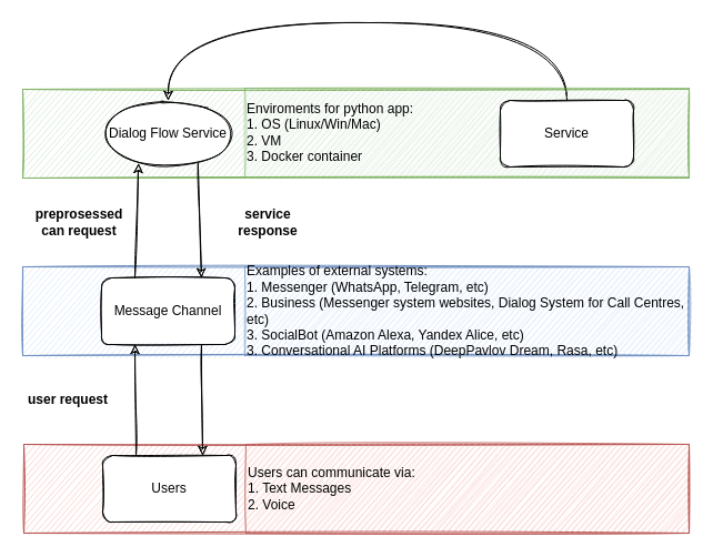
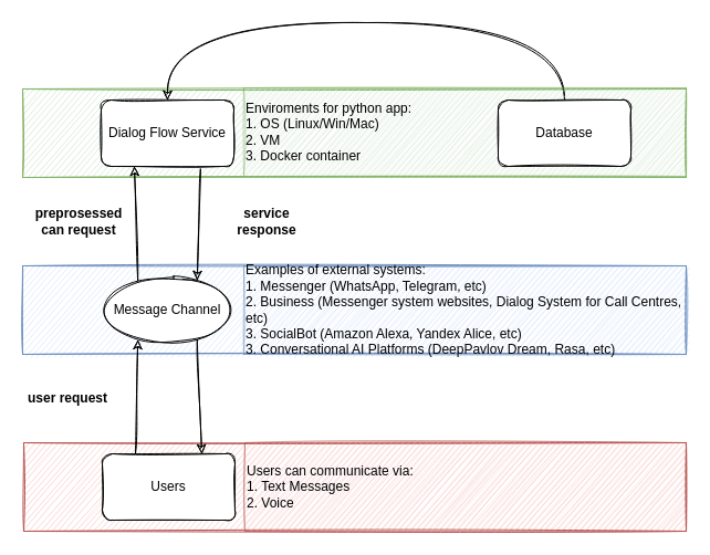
  <mxCell id="0" />
  <mxCell id="1" parent="0" />
  <mxCell id="2" value="" style="rounded=0;whiteSpace=wrap;html=1;fillColor=#dae8fc;strokeColor=#6c8ebf;sketch=1;" parent="1" vertex="1"><mxGeometry x="20" y="240" width="600" height="80" as="geometry" /></mxCell>
  <mxCell id="3" value="" style="rounded=0;whiteSpace=wrap;html=1;fillColor=#d5e8d4;strokeColor=#82b366;sketch=1;" parent="1" vertex="1"><mxGeometry x="20" y="80" width="600" height="80" as="geometry" /></mxCell>
  <mxCell id="4" style="edgeStyle=none;html=1;exitX=0.75;exitY=1;exitDx=0;exitDy=0;startArrow=none;startFill=0;endArrow=classic;endFill=1;entryX=0.75;entryY=0;entryDx=0;entryDy=0;sketch=1;" parent="1" source="6" target="7" edge="1"><mxGeometry relative="1" as="geometry" /></mxCell>
  <mxCell id="5" style="edgeStyle=orthogonalEdgeStyle;sketch=1;html=1;exitX=0.5;exitY=0;exitDx=0;exitDy=0;entryX=0.5;entryY=0;entryDx=0;entryDy=0;curved=1;startArrow=classic;startFill=1;endArrow=none;" parent="1" source="6" target="19" edge="1"><mxGeometry relative="1" as="geometry"><Array as="points"><mxPoint x="151" y="20" /><mxPoint x="510" y="20" /></Array></mxGeometry></mxCell>
- <mxCell id="6" value="Dialog Flow Service" style="ellipse;whiteSpace=wrap;html=1;sketch=1;" parent="1" vertex="1"><mxGeometry x="91" y="90" width="120" height="60" as="geometry" /></mxCell>
- <mxCell id="7" value="&lt;span class=&quot;VIiyi&quot; lang=&quot;en&quot;&gt;Message Channel&lt;/span&gt;" style="rounded=1;whiteSpace=wrap;html=1;sketch=1;" parent="1" vertex="1"><mxGeometry x="91" y="250" width="120" height="60" as="geometry" /></mxCell>
+ <mxCell id="6" value="Dialog Flow Service" style="rounded=1;whiteSpace=wrap;html=1;sketch=1;" parent="1" vertex="1"><mxGeometry x="91" y="90" width="120" height="60" as="geometry" /></mxCell>
+ <mxCell id="7" value="&lt;span class=&quot;VIiyi&quot; lang=&quot;en&quot;&gt;Message Channel&lt;/span&gt;" style="ellipse;whiteSpace=wrap;html=1;sketch=1;" parent="1" vertex="1"><mxGeometry x="91" y="250" width="120" height="60" as="geometry" /></mxCell>
  <mxCell id="8" value="&lt;b&gt;preprosessed can request&lt;/b&gt;" style="text;html=1;strokeColor=none;fillColor=none;align=center;verticalAlign=middle;whiteSpace=wrap;rounded=0;sketch=1;" parent="1" vertex="1"><mxGeometry x="31" y="190" width="80" height="20" as="geometry" /></mxCell>
  <mxCell id="9" value="&lt;b&gt;service response&lt;/b&gt;" style="text;html=1;strokeColor=none;fillColor=none;align=center;verticalAlign=middle;whiteSpace=wrap;rounded=0;sketch=1;" parent="1" vertex="1"><mxGeometry x="191" y="190" width="100" height="20" as="geometry" /></mxCell>
  <mxCell id="10" value="" style="rounded=0;whiteSpace=wrap;html=1;fillColor=#f8cecc;strokeColor=#b85450;sketch=1;" parent="1" vertex="1"><mxGeometry x="21" y="400" width="599" height="80" as="geometry" /></mxCell>
  <mxCell id="11" value="Users" style="rounded=1;whiteSpace=wrap;html=1;sketch=1;" parent="1" vertex="1"><mxGeometry x="92" y="410" width="120" height="60" as="geometry" /></mxCell>
  <mxCell id="12" style="edgeStyle=none;html=1;startArrow=none;startFill=0;endArrow=classic;endFill=1;entryX=0.75;entryY=0;entryDx=0;entryDy=0;exitX=0.75;exitY=1;exitDx=0;exitDy=0;sketch=1;" parent="1" source="7" target="11" edge="1"><mxGeometry relative="1" as="geometry"><mxPoint x="221" y="340" as="sourcePoint" /><mxPoint x="171" y="370" as="targetPoint" /></mxGeometry></mxCell>
  <mxCell id="13" style="edgeStyle=none;html=1;startArrow=none;startFill=0;endArrow=classic;endFill=1;entryX=0.25;entryY=1;entryDx=0;entryDy=0;exitX=0.25;exitY=0;exitDx=0;exitDy=0;sketch=1;" parent="1" source="11" target="7" edge="1"><mxGeometry relative="1" as="geometry"><mxPoint x="191" y="320" as="sourcePoint" /><mxPoint x="191" y="380" as="targetPoint" /></mxGeometry></mxCell>
  <mxCell id="14" style="edgeStyle=none;html=1;startArrow=none;startFill=0;endArrow=classic;endFill=1;entryX=0.25;entryY=1;entryDx=0;entryDy=0;exitX=0.25;exitY=0;exitDx=0;exitDy=0;sketch=1;" parent="1" source="7" target="6" edge="1"><mxGeometry relative="1" as="geometry"><mxPoint x="131" y="380" as="sourcePoint" /><mxPoint x="131" y="320" as="targetPoint" /></mxGeometry></mxCell>
  <mxCell id="15" value="&lt;b&gt;user request&lt;/b&gt;" style="text;html=1;strokeColor=none;fillColor=none;align=center;verticalAlign=middle;whiteSpace=wrap;rounded=0;sketch=1;" parent="1" vertex="1"><mxGeometry x="21" y="350" width="80" height="20" as="geometry" /></mxCell>
  <mxCell id="16" value="&lt;span&gt;Enviroments for python app:&lt;br&gt;1. OS (Linux/Win/Mac)&lt;/span&gt;&lt;br&gt;&lt;span&gt;2.&amp;nbsp;&lt;/span&gt;&lt;span&gt;VM&lt;/span&gt;&lt;br&gt;&lt;span&gt;3.&amp;nbsp;&lt;/span&gt;&lt;span&gt;Docker container&amp;nbsp;&lt;/span&gt;" style="text;html=1;strokeColor=#82b366;fillColor=#d5e8d4;align=left;verticalAlign=middle;whiteSpace=wrap;rounded=0;opacity=50;sketch=1;" parent="1" vertex="1"><mxGeometry x="220" y="79" width="400" height="80" as="geometry" /></mxCell>
  <mxCell id="17" value="&lt;span&gt;Examples of external systems:&lt;br&gt;1. Messenger (WhatsApp, Telegram, etc)&lt;/span&gt;&lt;br&gt;&lt;span&gt;2.&amp;nbsp;&lt;/span&gt;Business (Messenger system websites, Dialog System for Call Centres, etc)&lt;br&gt;3. SocialBot (Amazon Alexa, Yandex Alice, etc)&lt;br&gt;3. Conversational AI Platforms (DeepPavlov Dream, Rasa, etc)" style="text;html=1;strokeColor=#6c8ebf;fillColor=#dae8fc;align=left;verticalAlign=middle;whiteSpace=wrap;rounded=0;opacity=50;sketch=1;" parent="1" vertex="1"><mxGeometry x="220" y="240" width="400" height="80" as="geometry" /></mxCell>
  <mxCell id="18" value="&lt;span&gt;Users can communicate via:&lt;br&gt;1. Text Messages&lt;/span&gt;&lt;br&gt;&lt;span&gt;2.&amp;nbsp;&lt;/span&gt;Voice" style="text;html=1;strokeColor=#b85450;fillColor=#f8cecc;align=left;verticalAlign=middle;whiteSpace=wrap;rounded=0;opacity=50;sketch=1;" parent="1" vertex="1"><mxGeometry x="221" y="400" width="399" height="80" as="geometry" /></mxCell>
- <mxCell id="19" value="Service" style="rounded=1;whiteSpace=wrap;html=1;sketch=1;" parent="1" vertex="1"><mxGeometry x="450" y="90" width="120" height="60" as="geometry" /></mxCell>
+ <mxCell id="19" value="Database" style="rounded=1;whiteSpace=wrap;html=1;sketch=1;" parent="1" vertex="1"><mxGeometry x="450" y="90" width="120" height="60" as="geometry" /></mxCell>
